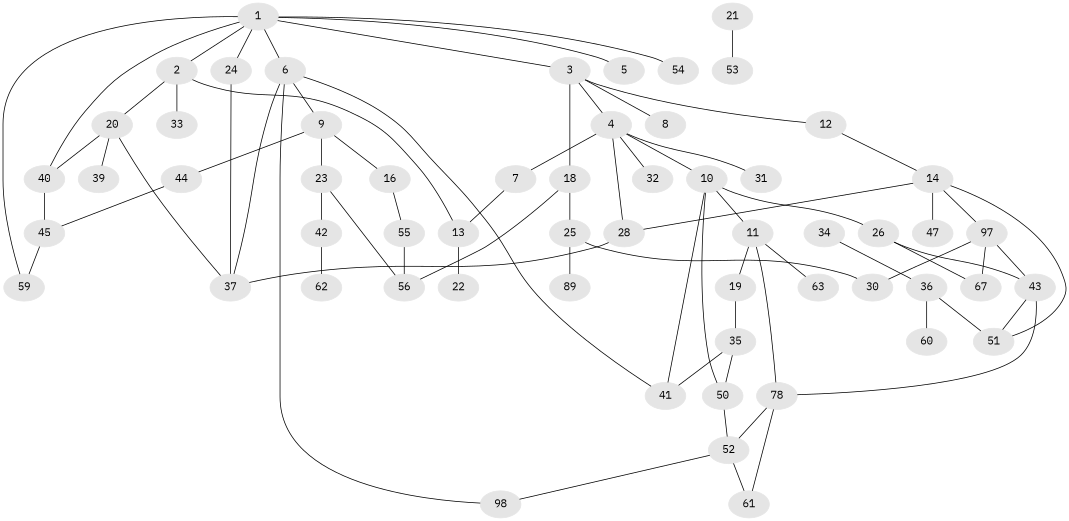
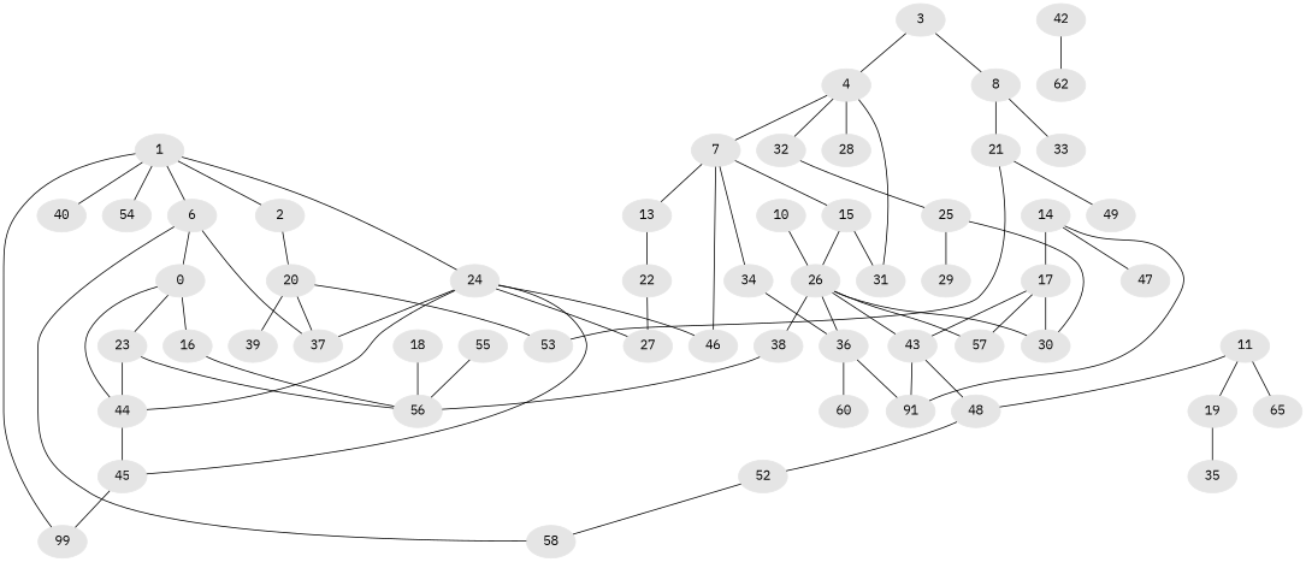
  graph {
    fontname="IBM Plex Mono"
    node [color=gray90 fontname="IBM Plex Mono" style=filled]
    edge [fontname="IBM Plex Mono"]
    1
    2
    3
-   5
    6
    24
    40
    54
-   59
+   59 [label=99]
    13
    20
    33
    4
    8
-   12
    18
-   9
+   9 [label=0]
    37
-   41
-   58 [label=98]
+   58
+   46
    44
+   27
    45
    22
    39
    7
    10
    28
    31
    32
    21
    14
    25
    56
+   15
    34
    11
    26
-   50
    16
    23
    36
+   49
    53
    55
    42
    19
-   48 [label=78]
-   63
+   48
+   63 [label=65]
    30
    43
-   57 [label=67]
+   57
+   38
    52
    35
-   61
-   17 [label=97]
+   17
    47
-   51
-   29 [label=89]
+   51 [label=91]
+   29
    62
    60
    1 -- 2
-   1 -- 3
-   1 -- 5
    1 -- 6
    1 -- 24
    1 -- 40
    1 -- 54
    1 -- 59
-   2 -- 13
    2 -- 20
-   2 -- 33
+   8 -- 33
    3 -- 4
    3 -- 8
-   3 -- 12
-   3 -- 18
    6 -- 9
    6 -- 37
-   6 -- 41
    6 -- 58
    24 -- 37
-   40 -- 45
+   24 -- 46
+   24 -- 44
+   24 -- 27
+   24 -- 45
    13 -- 22
-   20 -- 40
+   20 -- 53
    20 -- 37
    20 -- 39
    4 -- 7
-   4 -- 10
    4 -- 28
    4 -- 31
    4 -- 32
-   12 -- 14
-   18 -- 25
+   8 -- 21
+   32 -- 25
    18 -- 56
    9 -- 44
    9 -- 16
    9 -- 23
    44 -- 45
    45 -- 59
+   22 -- 27
    7 -- 13
-   10 -- 41
-   10 -- 11
+   7 -- 46
+   7 -- 15
+   7 -- 34
    10 -- 26
-   10 -- 50
-   28 -- 37
+   21 -- 49
    21 -- 53
-   14 -- 28
    14 -- 17
    14 -- 47
    14 -- 51
    25 -- 30
    25 -- 29
+   15 -- 31
+   15 -- 26
    34 -- 36
    11 -- 19
    11 -- 48
    11 -- 63
+   26 -- 36
+   26 -- 30
    26 -- 43
    26 -- 57
-   50 -- 52
-   16 -- 55
+   26 -- 38
+   16 -- 56
    23 -- 56
-   23 -- 42
+   23 -- 44
    36 -- 51
    36 -- 60
    55 -- 56
    42 -- 62
    19 -- 35
    48 -- 52
-   48 -- 61
    43 -- 48
    43 -- 51
+   38 -- 56
    52 -- 58
-   52 -- 61
-   35 -- 41
-   35 -- 50
    17 -- 30
    17 -- 43
    17 -- 57
  }
